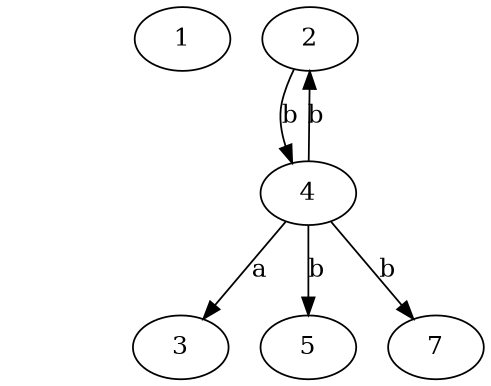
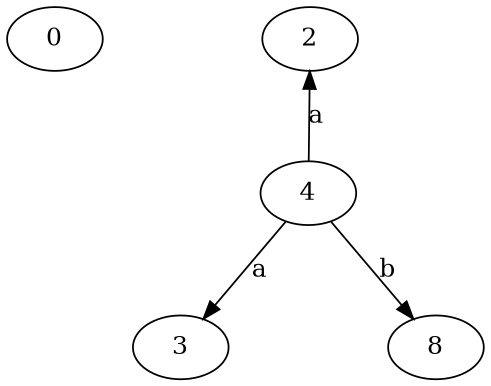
  strict digraph {
-   1
+   0
    2
    4
    3
-   5
-   7
-   2 -> 4 [label=b]
-   4 -> 2 [label=b]
+   7 [label=8]
+   4 -> 2 [label=a]
    4 -> 3 [label=a]
-   4 -> 5 [label=b]
    4 -> 7 [label=b]
  }
